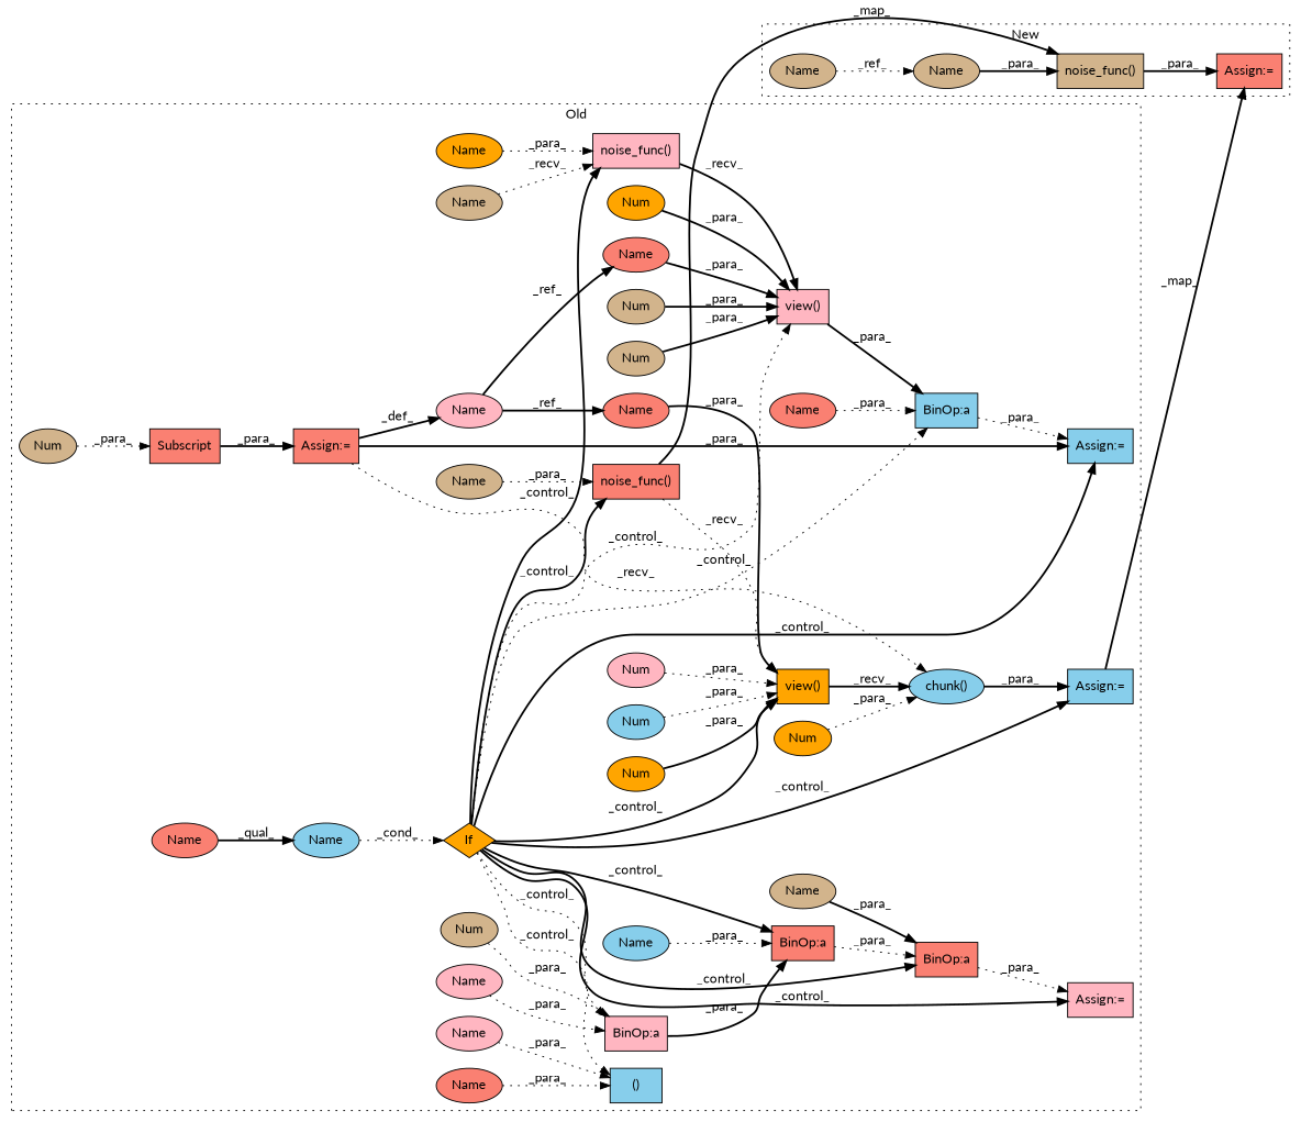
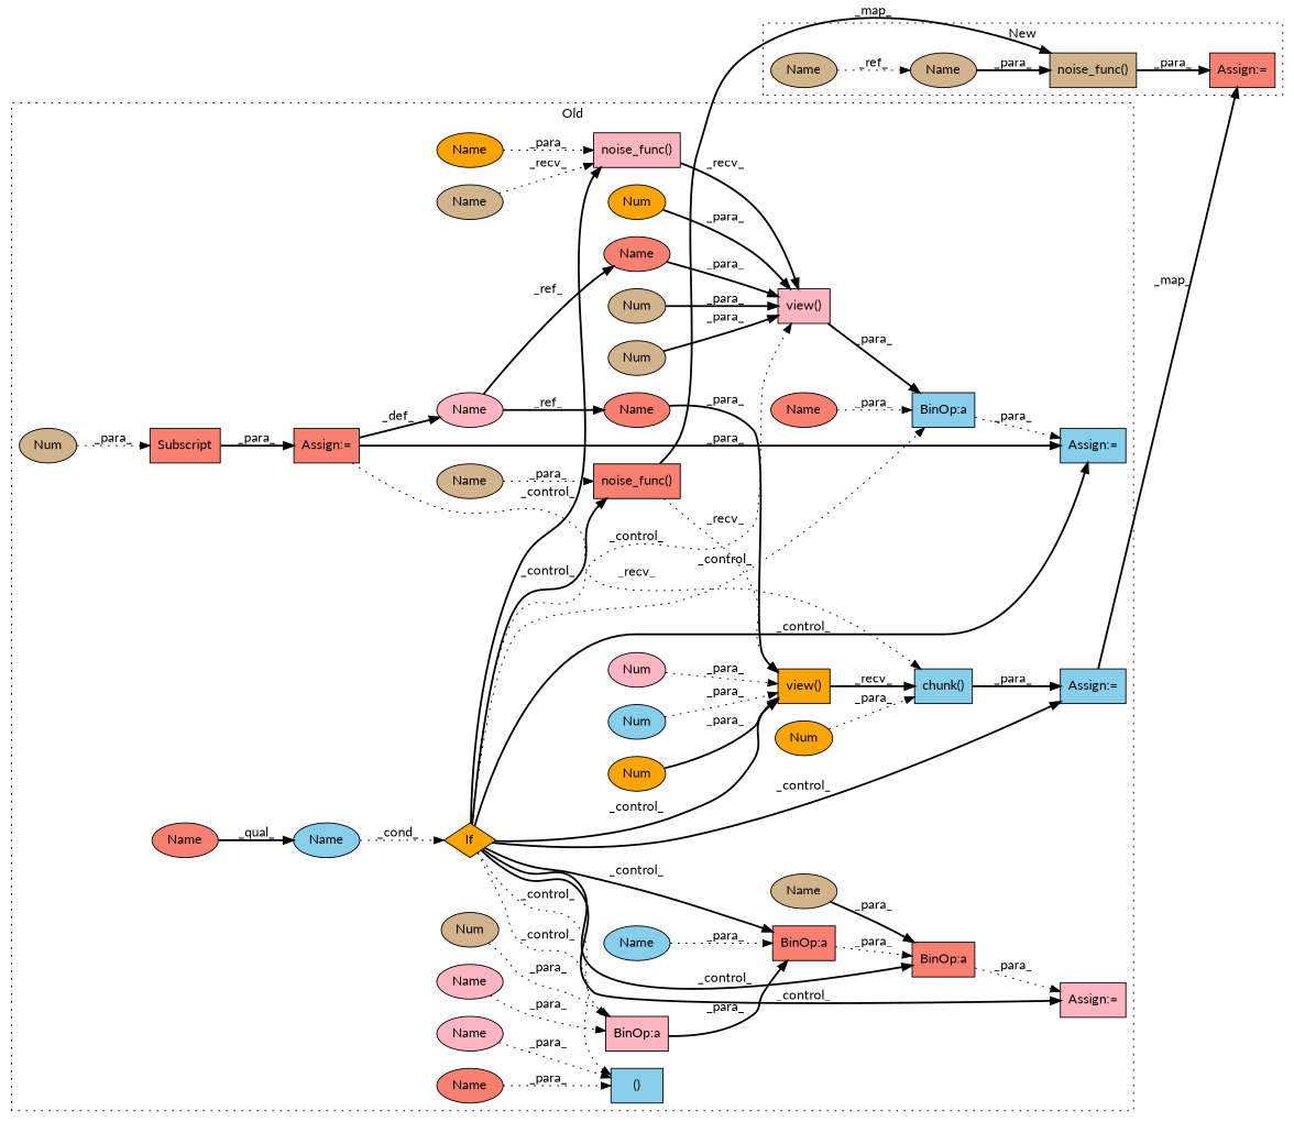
  digraph {
    fontname=Lato
    rankdir=LR
    node [a=87 fillcolor=salmon fontname=Lato l=1 s=3230 shape=ellipse style=filled]
    edge [fontname=Lato style=bold]
    n1 [a=75 l="16,1" label="noise_func()" s="3129,3156" shape=box]
    n2 [a=96 fillcolor=orange l=3 label=If s=3077 shape=diamond]
    n3 [a=82 l=17 label="BinOp:a" shape=box]
    n4 [a=82 l=3 label="BinOp:a" s=3240 shape=box]
    n5 [a=82 fillcolor=lightpink l=3 label="BinOp:a" s=3231 shape=box]
    n6 [a=82 fillcolor=skyblue l=3 label="BinOp:a" s=3283 shape=box]
    n7 [a=54 fillcolor=skyblue l=6 label="()" s=3120 shape=box]
    n8 [a=75 fillcolor=orange l="51,1" label="view()" s="3129,3195" shape=box]
    n9 [a=75 fillcolor=lightpink l="34,1" label="view()" s="3286,3335" shape=box]
    n10 [fillcolor=lightpink l=5 label=Name s=3017]
    n11 [fillcolor=skyblue l=21 label=Name s=3080]
-   n12 [a=75 fillcolor=skyblue l="74,8" label="chunk()" s="3129,3204"]
+   n12 [a=75 fillcolor=skyblue l="74,8" label="chunk()" s="3129,3204" shape=box]
    n13 [a=76 fillcolor=tan l=2 label=Num s=3327]
    n14 [a=76 fillcolor=orange label=Num s=3203]
    n15 [a=76 fillcolor=tan label=Num]
    n16 [a=76 fillcolor=lightpink label=Num s=3194]
    n17 [a=76 fillcolor=tan label=Num s=3334]
    n18 [a=76 fillcolor=skyblue label=Num s=3191]
    n19 [a=75 fillcolor=lightpink l="16,1" label="noise_func()" s="3286,3313" shape=box]
    n20 [a=76 fillcolor=orange label=Num s=3331]
    n21 [a=76 fillcolor=orange l=2 label=Num s=3187]
    n22 [a=68 l=3 label="Assign:=" s=3022 shape=box]
    n23 [a=63 l="13,0" label=Subscript s="3025,0" shape=box]
    n24 [a=76 fillcolor=tan label=Num s=3036]
    n25 [a=68 fillcolor=skyblue l=3 label="Assign:=" s=3279 shape=box]
    n26 [a=68 fillcolor=lightpink l=3 label="Assign:=" s=3226 shape=box]
    n27 [a=68 fillcolor=skyblue l=9 label="Assign:=" s=3120 shape=box]
    n28 [fillcolor=lightpink l=5 label=Name s=3115]
    n29 [fillcolor=lightpink l=5 label=Name s=3234]
    n30 [l=5 label=Name s=3320]
    n31 [l=5 label=Name s=3180]
    n32 [l=4 label=Name s=3080]
    n33 [fillcolor=tan l=4 label=Name s=3286]
    n34 [fillcolor=tan l=11 label=Name s=3145]
    n35 [fillcolor=orange l=11 label=Name s=3302]
    n36 [l=4 label=Name s=3122]
    n37 [fillcolor=tan l=4 label=Name s=3247]
    n38 [label=Name s=3282]
    n39 [fillcolor=skyblue label=Name s=3243]
    n40 [a=75 fillcolor=tan l="16,1" label="noise_func()" s="3020,3050" shape=box]
    n41 [fillcolor=tan label=Name s=2986]
    n42 [a=68 l=3 label="Assign:=" s=3017 shape=box]
    n43 [fillcolor=tan label=Name s=3036]
    subgraph cluster_1 {
      label=Old
      style=dotted
      n1
      n2
      n3
      n4
      n5
      n6
      n7
      n8
      n9
      n10
      n11
      n12
      n13
      n14
      n15
      n16
      n17
      n18
      n19
      n20
      n21
      n22
      n23
      n24
      n25
      n26
      n27
      n28
      n29
      n30
      n31
      n32
      n33
      n34
      n35
      n36
      n37
      n38
      n39
    }
    subgraph cluster_2 {
      label=New
      style=dotted
      n40
      n41
      n42
      n43
    }
    n1 -> n8 [label=_recv_ style=dotted]
    n1 -> n40 [label=_map_]
    n2 -> n1 [label=_control_]
    n2 -> n3 [label=_control_]
    n2 -> n4 [label=_control_]
    n2 -> n5 [label=_control_ style=dotted]
    n2 -> n6 [label=_control_ style=dotted]
    n2 -> n7 [label=_control_ style=dotted]
    n2 -> n8 [label=_control_]
    n2 -> n9 [label=_control_ style=dotted]
    n2 -> n19 [label=_control_]
    n2 -> n25 [label=_control_]
    n2 -> n26 [label=_control_]
    n2 -> n27 [label=_control_]
    n3 -> n26 [label=_para_ style=dotted]
    n4 -> n3 [label=_para_ style=dotted]
    n5 -> n4 [label=_para_]
    n6 -> n25 [label=_para_ style=dotted]
    n8 -> n12 [label=_recv_]
    n9 -> n6 [label=_para_]
    n10 -> n30 [label=_ref_]
    n10 -> n31 [label=_ref_]
    n11 -> n2 [label=_cond_ style=dotted]
    n12 -> n27 [label=_para_]
    n13 -> n9 [label=_para_]
    n14 -> n12 [label=_para_ style=dotted]
    n15 -> n5 [label=_para_ style=dotted]
    n16 -> n8 [label=_para_ style=dotted]
    n17 -> n9 [label=_para_]
    n18 -> n8 [label=_para_ style=dotted]
    n19 -> n9 [label=_recv_]
    n20 -> n9 [label=_para_]
    n21 -> n8 [label=_para_]
    n22 -> n10 [label=_def_]
    n22 -> n12 [label=_recv_ style=dotted]
    n22 -> n25 [label=_para_]
    n23 -> n22 [label=_para_]
    n24 -> n23 [label=_para_ style=dotted]
    n27 -> n42 [label=_map_]
    n28 -> n7 [label=_para_ style=dotted]
    n29 -> n5 [label=_para_ style=dotted]
    n30 -> n9 [label=_para_]
    n31 -> n8 [label=_para_]
    n32 -> n11 [label=_qual_]
    n33 -> n19 [label=_recv_ style=dotted]
    n34 -> n1 [label=_para_ style=dotted]
    n35 -> n19 [label=_para_ style=dotted]
    n36 -> n7 [label=_para_ style=dotted]
    n37 -> n3 [label=_para_]
    n38 -> n6 [label=_para_ style=dotted]
    n39 -> n4 [label=_para_ style=dotted]
    n40 -> n42 [label=_para_]
    n41 -> n43 [label=_ref_ style=dotted]
    n43 -> n40 [label=_para_]
  }
